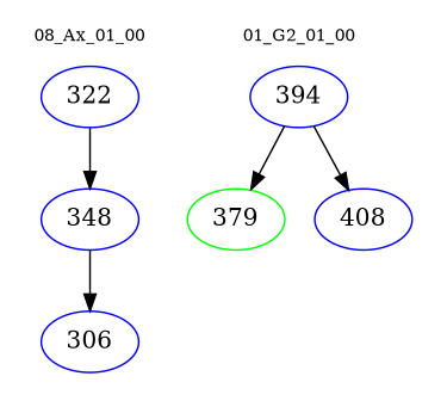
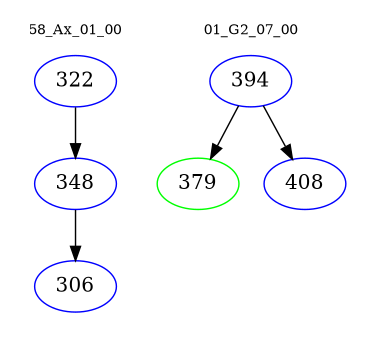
  digraph {
    node [color=blue]
    edge [color=black]
    n1 [label=322]
    n2 [label=306]
    n3 [label=348]
    n4 [label=394]
    n5 [color=green label=379]
    n6 [label=408]
    subgraph cluster_1 {
      color=white
      fontsize=10
-     label="08_Ax_01_00"
+     label="58_Ax_01_00"
      n1
      n2
      n3
    }
    subgraph cluster_2 {
      color=white
      fontsize=10
-     label="01_G2_01_00"
+     label="01_G2_07_00"
      n4
      n5
      n6
    }
    n1 -> n3
    n3 -> n2
    n4 -> n5
    n4 -> n6
  }
